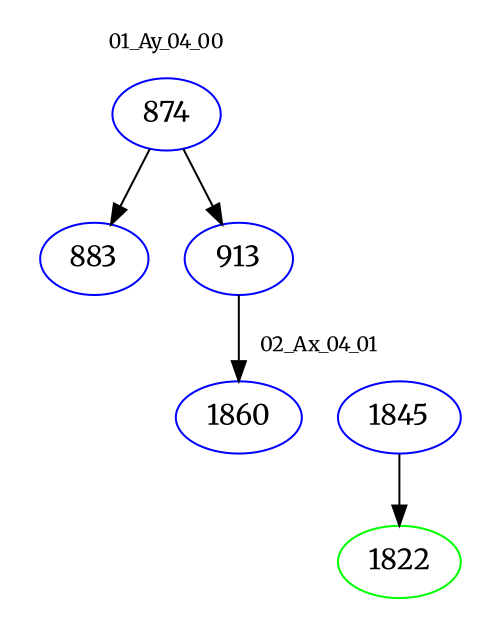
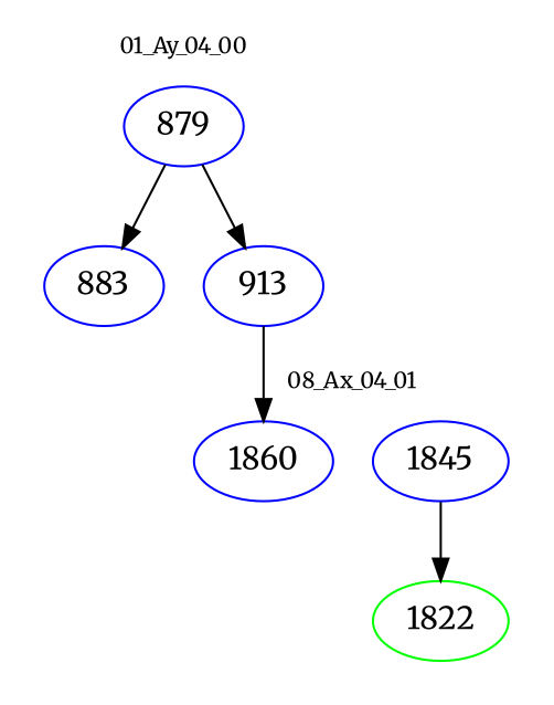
  digraph {
    fontname=Merriweather
    node [color=blue fontname=Merriweather]
    edge [color=black fontname=Merriweather]
-   n1 [label=874]
+   n1 [label=879]
    n2 [label=883]
    n3 [label=913]
    n4 [label=1845]
    n5 [color=green label=1822]
    n6 [label=1860]
    subgraph cluster_1 {
      color=white
      fontsize=10
      label="01_Ay_04_00"
      n1
      n2
      n3
    }
    subgraph cluster_2 {
      color=white
      fontsize=10
-     label="02_Ax_04_01"
+     label="08_Ax_04_01"
      n4
      n5
      n6
    }
    n1 -> n2
    n1 -> n3
    n3 -> n6
    n4 -> n5
  }
